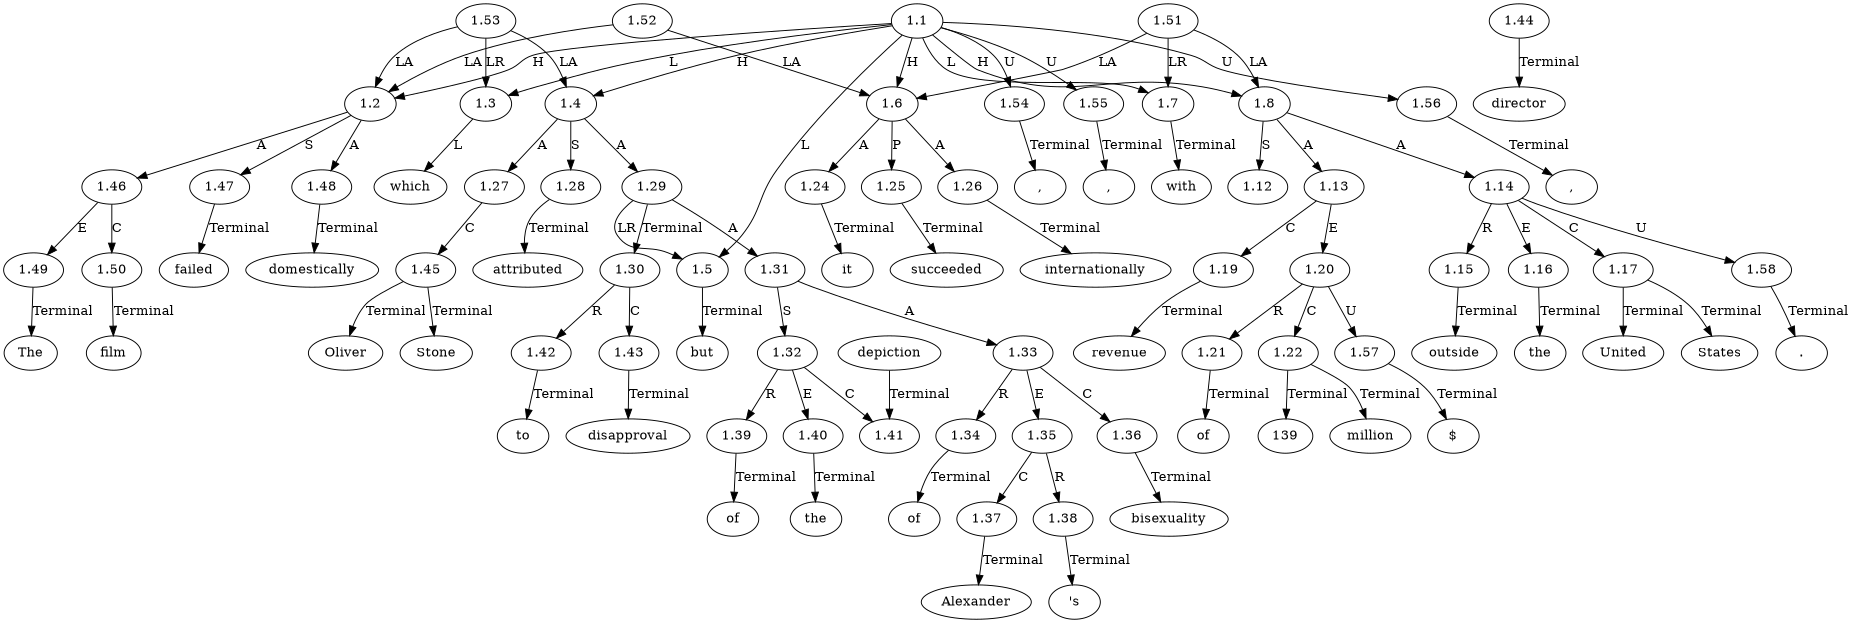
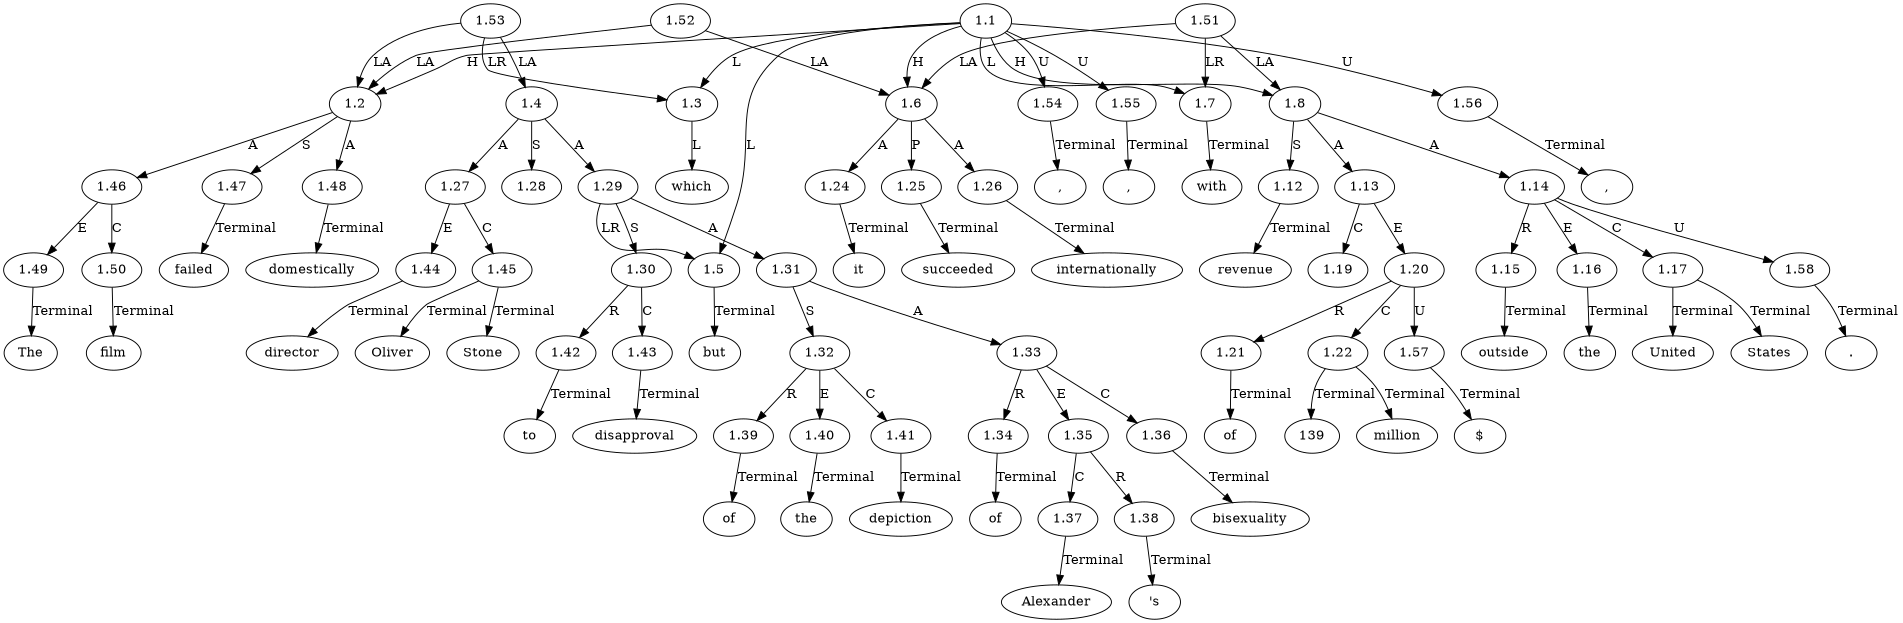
  digraph {
    node [ordering=out]
    edge [ordering=out]
    n1 [label=The]
-   n2 [label=attributed]
    n3 [label=to]
    n4 [label=disapproval]
    n5 [label=of]
    n6 [label=the]
    n7 [label=depiction]
    n8 [label=of]
    n9 [label=Alexander]
    n10 [label="'s"]
    n11 [label=bisexuality]
    n12 [label=film]
    n13 [label=","]
    n14 [label=but]
    n15 [label=it]
    n16 [label=succeeded]
    n17 [label=internationally]
    n18 [label=","]
    n19 [label=with]
    n20 [label=revenue]
    n21 [label=of]
    n22 [label="$"]
    n23 [label=failed]
    n24 [label=139]
    n25 [label=million]
    n26 [label=outside]
    n27 [label=the]
    n28 [label=United]
    n29 [label=States]
    n30 [label="."]
    n31 [label=domestically]
    n32 [label=","]
    n33 [label=which]
    n34 [label=director]
    n35 [label=Oliver]
    n36 [label=Stone]
    n37 [label=1.1]
    n38 [label=1.2]
    n39 [label=1.3]
    n40 [label=1.4]
    n41 [label=1.5]
    n42 [label=1.6]
    n43 [label=1.7]
    n44 [label=1.8]
    n45 [label=1.54]
    n46 [label=1.55]
    n47 [label=1.56]
    n48 [label=1.46]
    n49 [label=1.47]
    n50 [label=1.48]
    n51 [label=1.27]
    n52 [label=1.28]
    n53 [label=1.29]
    n54 [label=1.24]
    n55 [label=1.25]
    n56 [label=1.26]
    n57 [label=1.12]
    n58 [label=1.13]
    n59 [label=1.14]
    n60 [label=1.49]
    n61 [label=1.50]
    n62 [label=1.44]
    n63 [label=1.45]
    n64 [label=1.30]
    n65 [label=1.31]
    n66 [label=1.19]
    n67 [label=1.20]
    n68 [label=1.15]
    n69 [label=1.16]
    n70 [label=1.17]
    n71 [label=1.58]
    n72 [label=1.21]
    n73 [label=1.22]
    n74 [label=1.57]
    n75 [label=1.42]
    n76 [label=1.43]
    n77 [label=1.32]
    n78 [label=1.33]
    n79 [label=1.39]
    n80 [label=1.40]
    n81 [label=1.41]
    n82 [label=1.34]
    n83 [label=1.35]
    n84 [label=1.36]
    n85 [label=1.37]
    n86 [label=1.38]
    n87 [label=1.51]
    n88 [label=1.52]
    n89 [label=1.53]
    n37 -> n38 [label=H]
    n37 -> n39 [label=L]
-   n37 -> n40 [label=H]
    n37 -> n41 [label=L]
    n37 -> n42 [label=H]
    n37 -> n43 [label=L]
    n37 -> n44 [label=H]
    n37 -> n45 [label=U]
    n37 -> n46 [label=U]
    n37 -> n47 [label=U]
    n38 -> n48 [label=A]
    n38 -> n49 [label=S]
    n38 -> n50 [label=A]
    n39 -> n33 [label=L]
    n40 -> n51 [label=A]
    n40 -> n52 [label=S]
    n40 -> n53 [label=A]
    n41 -> n14 [label=Terminal]
    n42 -> n54 [label=A]
    n42 -> n55 [label=P]
    n42 -> n56 [label=A]
    n43 -> n19 [label=Terminal]
    n44 -> n57 [label=S]
    n44 -> n58 [label=A]
    n44 -> n59 [label=A]
    n45 -> n32 [label=Terminal]
    n46 -> n13 [label=Terminal]
    n47 -> n18 [label=Terminal]
    n48 -> n60 [label=E]
    n48 -> n61 [label=C]
    n49 -> n23 [label=Terminal]
    n50 -> n31 [label=Terminal]
+   n51 -> n62 [label=E]
    n51 -> n63 [label=C]
-   n52 -> n2 [label=Terminal]
    n53 -> n41 [label=LR]
-   n53 -> n64 [label=Terminal]
+   n53 -> n64 [label=S]
    n53 -> n65 [label=A]
    n54 -> n15 [label=Terminal]
    n55 -> n16 [label=Terminal]
    n56 -> n17 [label=Terminal]
    n58 -> n66 [label=C]
    n58 -> n67 [label=E]
    n59 -> n68 [label=R]
    n59 -> n69 [label=E]
    n59 -> n70 [label=C]
    n59 -> n71 [label=U]
    n60 -> n1 [label=Terminal]
    n61 -> n12 [label=Terminal]
    n62 -> n34 [label=Terminal]
    n63 -> n35 [label=Terminal]
    n63 -> n36 [label=Terminal]
    n64 -> n75 [label=R]
    n64 -> n76 [label=C]
    n65 -> n77 [label=S]
    n65 -> n78 [label=A]
-   n66 -> n20 [label=Terminal]
+   n57 -> n20 [label=Terminal]
    n67 -> n72 [label=R]
    n67 -> n73 [label=C]
    n67 -> n74 [label=U]
    n68 -> n26 [label=Terminal]
    n69 -> n27 [label=Terminal]
    n70 -> n28 [label=Terminal]
    n70 -> n29 [label=Terminal]
    n71 -> n30 [label=Terminal]
    n72 -> n21 [label=Terminal]
    n73 -> n24 [label=Terminal]
    n73 -> n25 [label=Terminal]
    n74 -> n22 [label=Terminal]
    n75 -> n3 [label=Terminal]
    n76 -> n4 [label=Terminal]
    n77 -> n79 [label=R]
    n77 -> n80 [label=E]
    n77 -> n81 [label=C]
    n78 -> n82 [label=R]
    n78 -> n83 [label=E]
    n78 -> n84 [label=C]
    n79 -> n5 [label=Terminal]
    n80 -> n6 [label=Terminal]
-   n7 -> n81 [label=Terminal]
+   n81 -> n7 [label=Terminal]
    n82 -> n8 [label=Terminal]
    n83 -> n85 [label=C]
    n83 -> n86 [label=R]
    n84 -> n11 [label=Terminal]
    n85 -> n9 [label=Terminal]
    n86 -> n10 [label=Terminal]
    n87 -> n42 [label=LA]
    n87 -> n43 [label=LR]
    n87 -> n44 [label=LA]
    n88 -> n38 [label=LA]
    n88 -> n42 [label=LA]
    n89 -> n38 [label=LA]
    n89 -> n39 [label=LR]
    n89 -> n40 [label=LA]
  }
